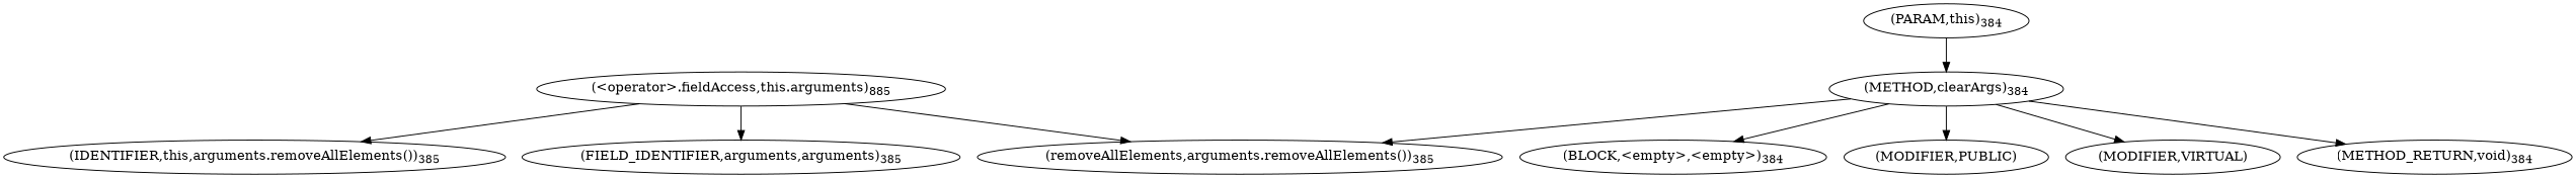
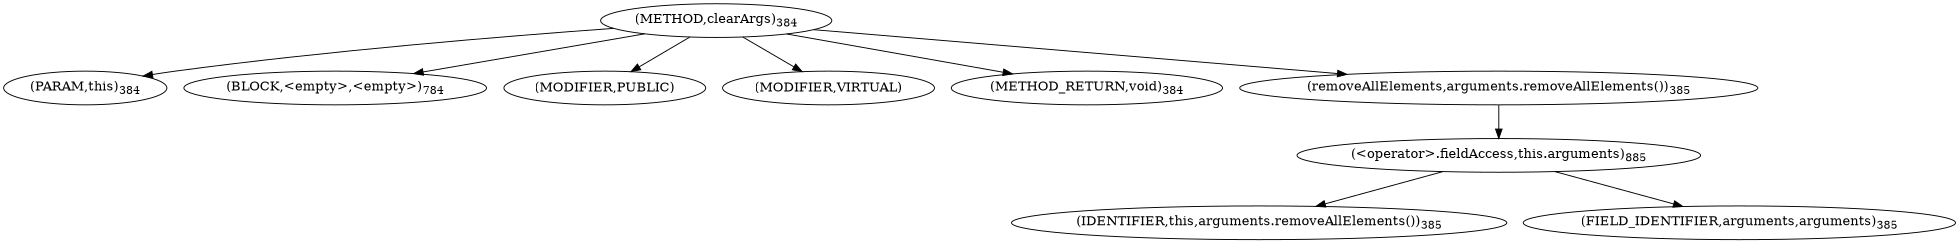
  digraph {
    n1 [label=<(METHOD,clearArgs)<SUB>384</SUB>>]
    n2 [label=<(PARAM,this)<SUB>384</SUB>>]
-   n3 [label=<(BLOCK,&lt;empty&gt;,&lt;empty&gt;)<SUB>384</SUB>>]
+   n3 [label=<(BLOCK,&lt;empty&gt;,&lt;empty&gt;)<SUB>784</SUB>>]
    n4 [label=<(MODIFIER,PUBLIC)>]
    n5 [label=<(MODIFIER,VIRTUAL)>]
    n6 [label=<(METHOD_RETURN,void)<SUB>384</SUB>>]
    n7 [label=<(removeAllElements,arguments.removeAllElements())<SUB>385</SUB>>]
    n8 [label=<(&lt;operator&gt;.fieldAccess,this.arguments)<SUB>885</SUB>>]
    n9 [label=<(IDENTIFIER,this,arguments.removeAllElements())<SUB>385</SUB>>]
    n10 [label=<(FIELD_IDENTIFIER,arguments,arguments)<SUB>385</SUB>>]
-   n2 -> n1
+   n1 -> n2
    n1 -> n3
    n1 -> n4
    n1 -> n5
    n1 -> n6
    n1 -> n7
-   n8 -> n7
+   n7 -> n8
    n8 -> n9
    n8 -> n10
  }
